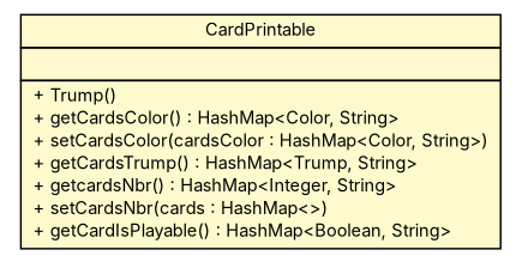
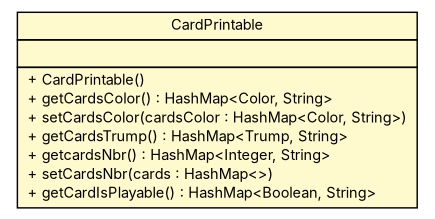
  digraph {
    nodesep=0.25
    ranksep=0.5
    fontname=Inter
-   n1 [fontcolor=black fontname=Inter fontsize=10.0 label=<<table title="Client.Model.CardPrintable" border="0" cellborder="1" cellspacing="0" cellpadding="2" port="p" bgcolor="lemonChiffon" href="./CardPrintable.html"> 		<tr><td><table border="0" cellspacing="0" cellpadding="1"> <tr><td align="center" balign="center"> CardPrintable </td></tr> 		</table></td></tr> 		<tr><td><table border="0" cellspacing="0" cellpadding="1"> <tr><td align="left" balign="left">  </td></tr> 		</table></td></tr> 		<tr><td><table border="0" cellspacing="0" cellpadding="1"> <tr><td align="left" balign="left"> + Trump() </td></tr> <tr><td align="left" balign="left"> + getCardsColor() : HashMap&lt;Color, String&gt; </td></tr> <tr><td align="left" balign="left"> + setCardsColor(cardsColor : HashMap&lt;Color, String&gt;) </td></tr> <tr><td align="left" balign="left"> + getCardsTrump() : HashMap&lt;Trump, String&gt; </td></tr> <tr><td align="left" balign="left"> + getcardsNbr() : HashMap&lt;Integer, String&gt; </td></tr> <tr><td align="left" balign="left"> + setCardsNbr(cards : HashMap&lt;&gt;) </td></tr> <tr><td align="left" balign="left"> + getCardIsPlayable() : HashMap&lt;Boolean, String&gt; </td></tr> 		</table></td></tr> 		</table>> shape=plaintext]
+   n1 [fontcolor=black fontname=Inter fontsize=10.0 label=<<table title="Client.Model.CardPrintable" border="0" cellborder="1" cellspacing="0" cellpadding="2" port="p" bgcolor="lemonChiffon" href="./CardPrintable.html"> 		<tr><td><table border="0" cellspacing="0" cellpadding="1"> <tr><td align="center" balign="center"> CardPrintable </td></tr> 		</table></td></tr> 		<tr><td><table border="0" cellspacing="0" cellpadding="1"> <tr><td align="left" balign="left">  </td></tr> 		</table></td></tr> 		<tr><td><table border="0" cellspacing="0" cellpadding="1"> <tr><td align="left" balign="left"> + CardPrintable() </td></tr> <tr><td align="left" balign="left"> + getCardsColor() : HashMap&lt;Color, String&gt; </td></tr> <tr><td align="left" balign="left"> + setCardsColor(cardsColor : HashMap&lt;Color, String&gt;) </td></tr> <tr><td align="left" balign="left"> + getCardsTrump() : HashMap&lt;Trump, String&gt; </td></tr> <tr><td align="left" balign="left"> + getcardsNbr() : HashMap&lt;Integer, String&gt; </td></tr> <tr><td align="left" balign="left"> + setCardsNbr(cards : HashMap&lt;&gt;) </td></tr> <tr><td align="left" balign="left"> + getCardIsPlayable() : HashMap&lt;Boolean, String&gt; </td></tr> 		</table></td></tr> 		</table>> shape=plaintext]
  }
